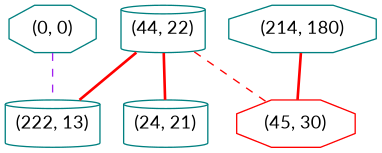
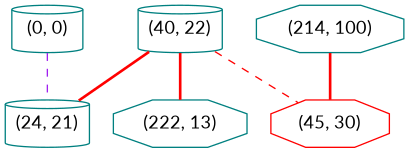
  graph {
    fontname=Lato
    node [color=teal fontname=Lato shape=cylinder]
    edge [color=red fontname=Lato style=bold weight=1]
-   "(0, 0)" [shape=octagon]
+   "(0, 0)"
    "(24, 21)"
-   "(40, 22)" [label="(44, 22)"]
+   "(40, 22)"
    "(45, 30)" [color=red shape=octagon]
-   "(222, 13)"
-   "(214, 100)" [shape=octagon label="(214, 180)"]
-   "(0, 0)" -- "(222, 13)" [color=purple style=dashed weight=4]
+   "(222, 13)" [shape=octagon]
+   "(214, 100)" [shape=octagon]
+   "(0, 0)" -- "(24, 21)" [color=purple style=dashed weight=4]
    "(40, 22)" -- "(24, 21)"
    "(40, 22)" -- "(45, 30)" [style=dashed]
    "(40, 22)" -- "(222, 13)"
    "(214, 100)" -- "(45, 30)"
  }
